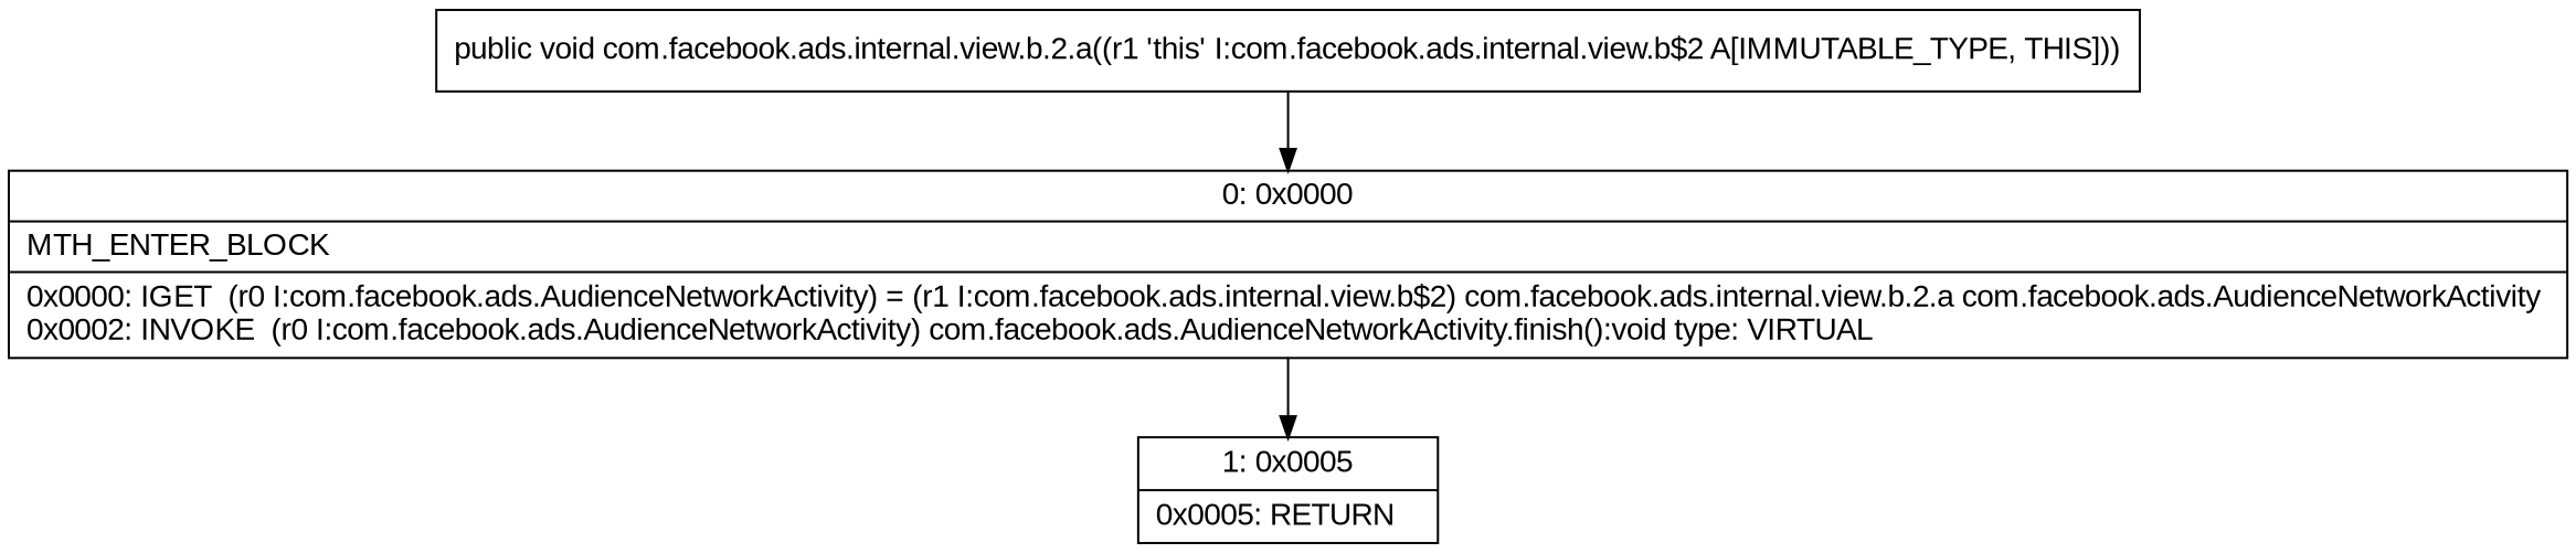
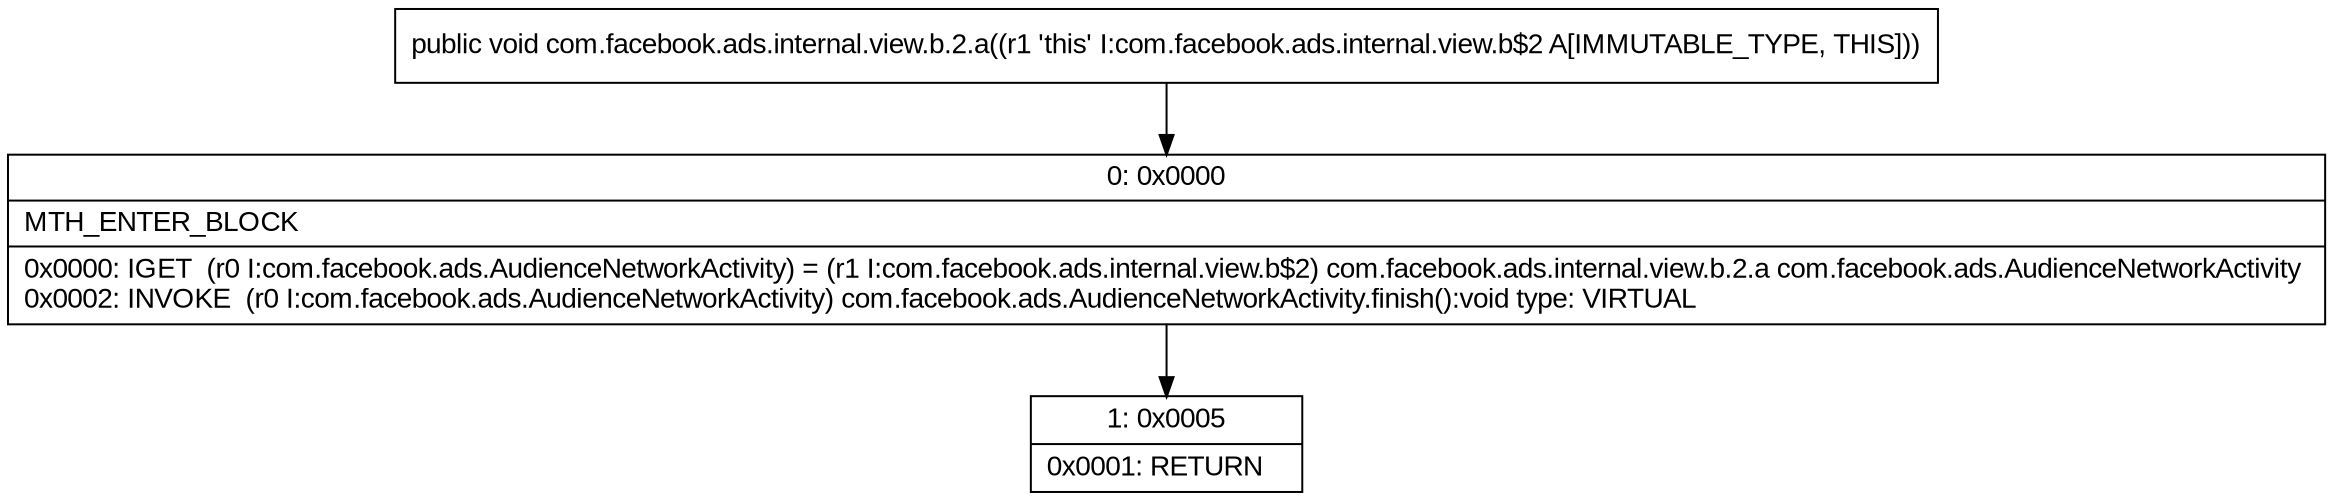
  digraph {
    fontname="Liberation Sans"
    node [shape=record fontname="Liberation Sans"]
    edge [fontname="Liberation Sans"]
    n1 [label="{0\:\ 0x0000|MTH_ENTER_BLOCK\l|0x0000: IGET  (r0 I:com.facebook.ads.AudienceNetworkActivity) = (r1 I:com.facebook.ads.internal.view.b$2) com.facebook.ads.internal.view.b.2.a com.facebook.ads.AudienceNetworkActivity \l0x0002: INVOKE  (r0 I:com.facebook.ads.AudienceNetworkActivity) com.facebook.ads.AudienceNetworkActivity.finish():void type: VIRTUAL \l}"]
-   n2 [label="{1\:\ 0x0005|0x0005: RETURN   \l}"]
+   n2 [label="{1\:\ 0x0005|0x0001: RETURN   \l}"]
    n3 [label="{public void com.facebook.ads.internal.view.b.2.a((r1 'this' I:com.facebook.ads.internal.view.b$2 A[IMMUTABLE_TYPE, THIS])) }"]
    n1 -> n2
    n3 -> n1
  }
